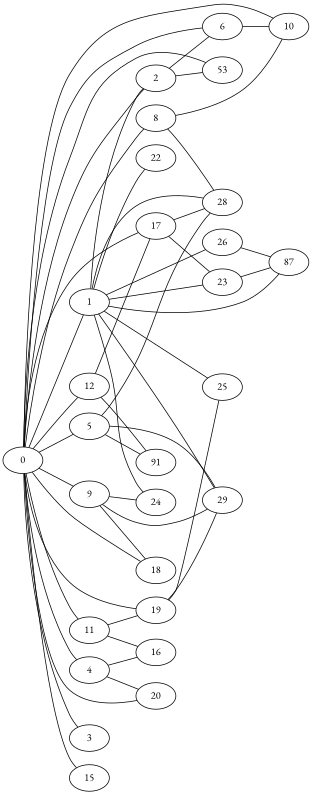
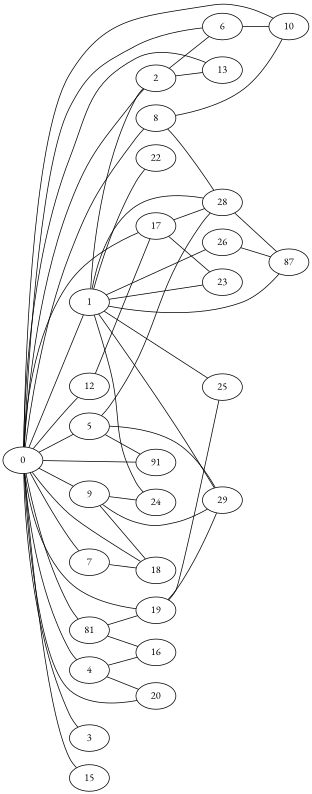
  graph {
    fontname="EB Garamond"
    rankdir=LR
    node [fontname="EB Garamond"]
    edge [fontname="EB Garamond"]
    0
    1
    2
    3
    4
    5
    6
+   7
    8
    9
    10
-   11
+   11 [label=81]
    12
-   13 [label=53]
+   13
    15
    17
    18
    19
    20
    n20 [label=91]
    24
    22
    23
    25
    26
    n26 [label=87]
    28
    29
    16
    0 -- 1
    0 -- 2
    0 -- 3
    0 -- 4
    0 -- 5
    0 -- 6
+   0 -- 7
    0 -- 8
    0 -- 9
    0 -- 10
    0 -- 11
    0 -- 12
    0 -- 13
    0 -- 15
    0 -- 17
    0 -- 18
    0 -- 19
    0 -- 20
-   12 -- n20
+   0 -- n20
    1 -- 2
    1 -- 24
    1 -- 22
    1 -- 23
    1 -- 25
    1 -- 26
    1 -- n26
    1 -- 28
    1 -- 29
    2 -- 6
    2 -- 13
    4 -- 20
    4 -- 16
    5 -- n20
    5 -- 28
    5 -- 29
    6 -- 10
+   7 -- 18
    8 -- 10
    8 -- 28
    9 -- 18
    9 -- 24
    9 -- 29
    11 -- 19
    11 -- 16
    12 -- 17
    17 -- 23
    17 -- 28
    19 -- 25
    19 -- 29
-   23 -- n26
+   28 -- n26
    26 -- n26
  }
